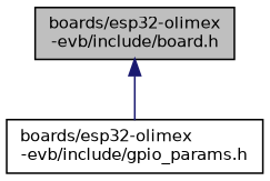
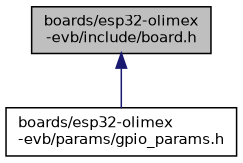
  digraph {
    node [color=black fontname=Helvetica fontsize=10 shape=record style=filled]
    n1 [fillcolor=grey75 fontcolor=black height=0.2 label="boards/esp32-olimex\l-evb/include/board.h" width=0.4]
-   n2 [fillcolor=white height=0.2 label="boards/esp32-olimex\l-evb/include/gpio_params.h" width=0.4]
+   n2 [fillcolor=white height=0.2 label="boards/esp32-olimex\l-evb/params/gpio_params.h" width=0.4]
    n1 -> n2 [color=midnightblue dir=back fontname=Helvetica fontsize=10 labelfontname=Helvetica labelfontsize=10 style=solid]
  }
